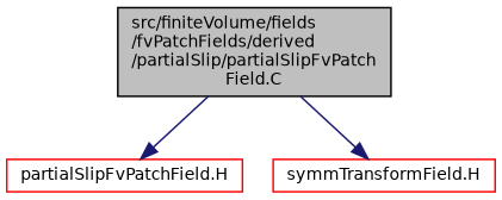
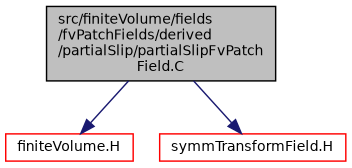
  digraph {
    node [color=red fontname=Helvetica fontsize=10 shape=record]
    edge [color=midnightblue fontname=Helvetica fontsize=10 labelfontname=Helvetica labelfontsize=10 style=solid]
    n1 [color=black fillcolor=grey75 fontcolor=black height=0.2 label="src/finiteVolume/fields\l/fvPatchFields/derived\l/partialSlip/partialSlipFvPatch\lField.C" style=filled width=0.4]
-   n2 [height=0.2 label="partialSlipFvPatchField.H" width=0.4]
+   n2 [height=0.2 label="finiteVolume.H" width=0.4]
    n3 [height=0.2 label="symmTransformField.H" width=0.4]
    n1 -> n2
    n1 -> n3
  }
